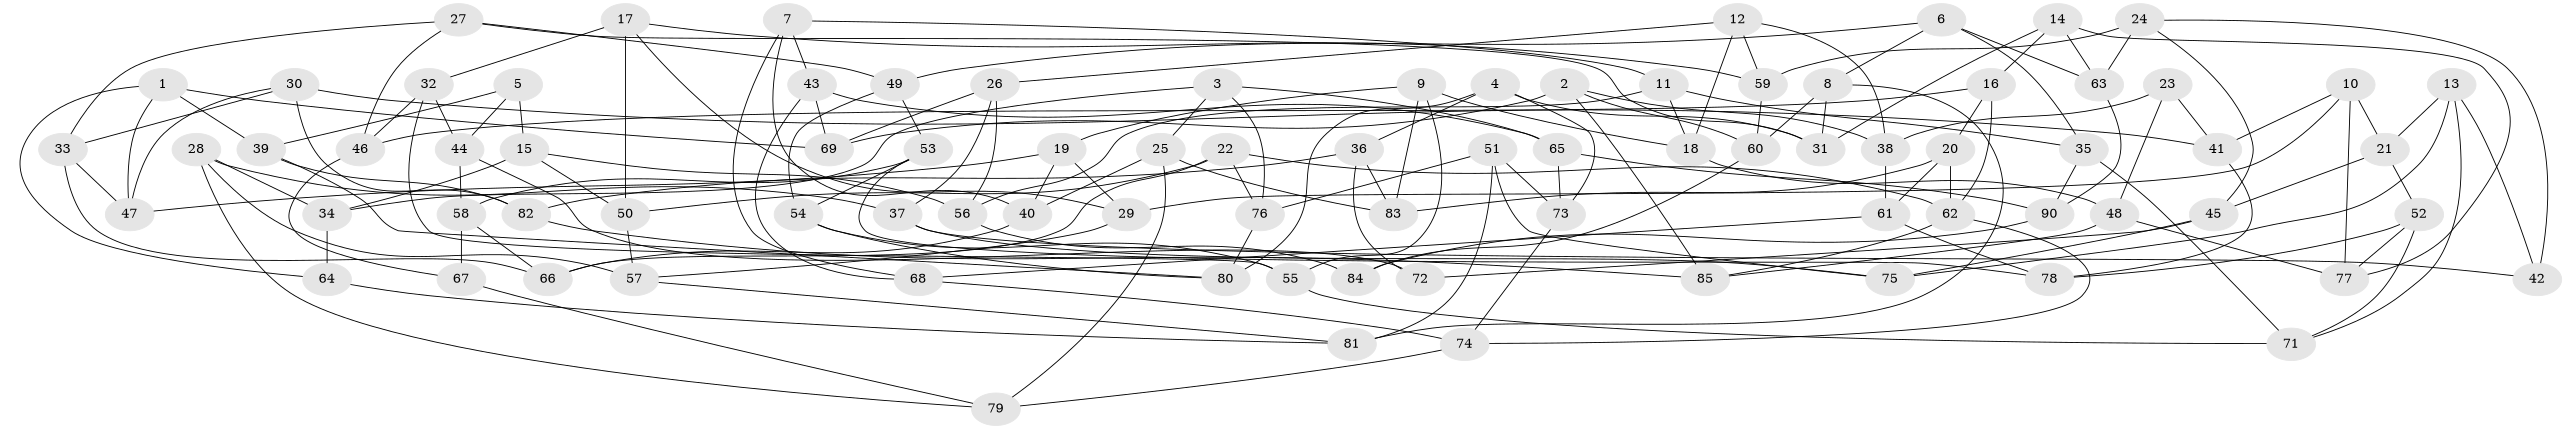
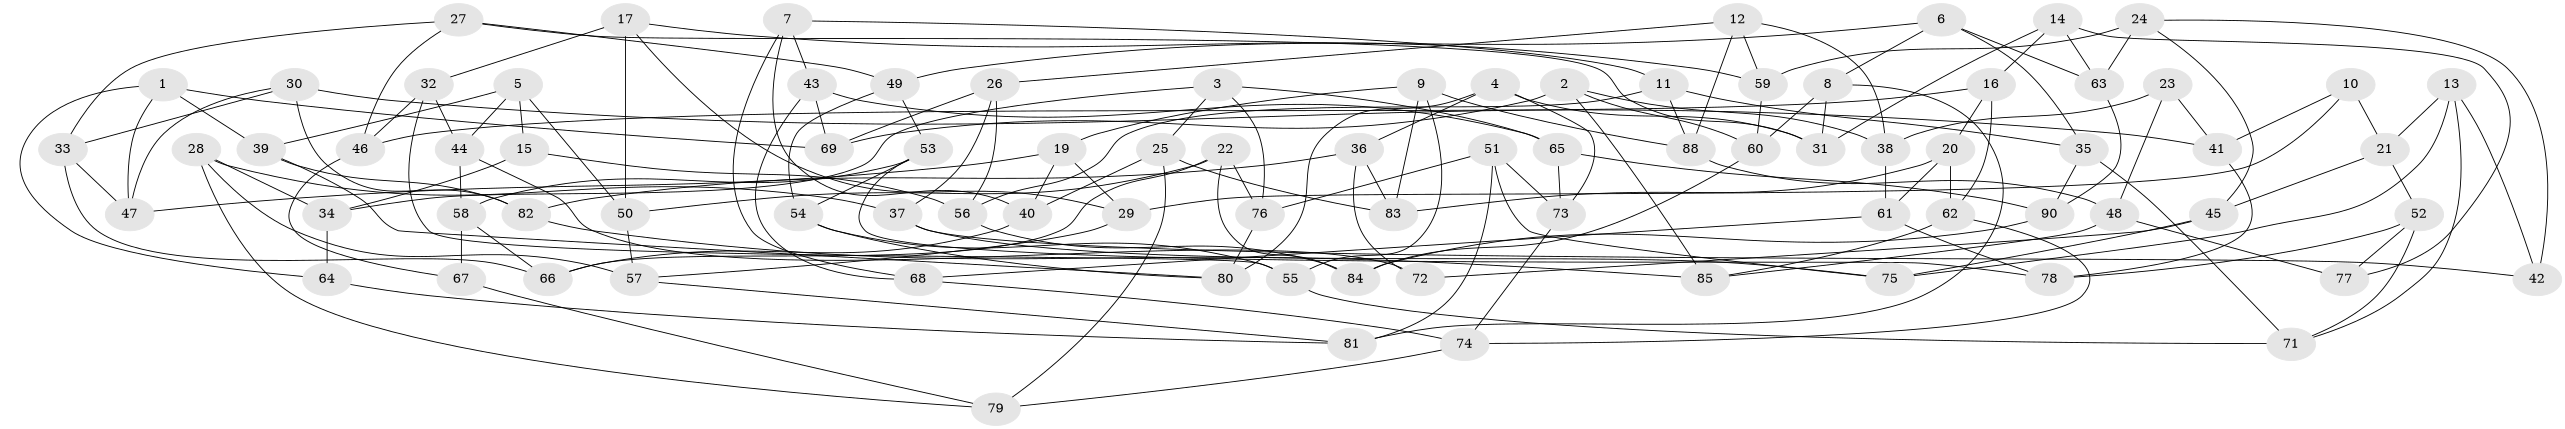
  graph {
    node [color=gray90 style=filled]
    1
    39
    47
    64
    69
    80
    82
    81
    2
    38
    60
    85
    61
    84
    3
    25
    34
    65
    76
    40
    83
    79
    73
    n24 [label=90]
    4
    31
    36
    72
    74
    5
    15
    44
    56
    50
    58
    67
    6
    8
    35
    49
    63
    71
    53
    54
    7
    11
    43
    68
-   18
+   18 [label=88]
    66
    9
    19
    55
    48
    29
    10
    21
    41
    77
    45
    52
    57
    78
    12
    26
    59
    37
    13
    42
    75
    14
    16
    20
    46
    62
    17
    32
    22
    23
    24
    27
    33
    28
    30
    51
    1 -- 39
    1 -- 47
    1 -- 64
    1 -- 69
    39 -- 80
    39 -- 82
    64 -- 81
    82 -- 85
    2 -- 69
    2 -- 38
    2 -- 60
    2 -- 85
    38 -- 61
    60 -- 84
    61 -- 68
    61 -- 78
    3 -- 25
    3 -- 34
    3 -- 65
    3 -- 76
    25 -- 40
    25 -- 83
    25 -- 79
    34 -- 64
    65 -- 73
    65 -- n24
    76 -- 80
    40 -- 66
    73 -- 74
    n24 -- 84
    4 -- 80
    4 -- 73
    4 -- 31
    4 -- 36
    36 -- 82
    36 -- 83
    36 -- 72
    74 -- 79
    5 -- 39
    5 -- 15
    5 -- 44
    15 -- 34
    15 -- 56
-   15 -- 50
+   5 -- 50
    44 -- 72
    44 -- 58
    56 -- 84
    50 -- 57
    58 -- 67
    58 -- 66
    67 -- 79
    6 -- 8
    6 -- 35
    6 -- 49
    6 -- 63
    8 -- 81
    8 -- 60
    8 -- 31
    35 -- n24
    35 -- 71
    49 -- 53
    49 -- 54
    63 -- n24
    53 -- 58
    53 -- 54
    53 -- 78
    54 -- 80
    54 -- 55
    7 -- 40
    7 -- 11
    7 -- 43
    7 -- 68
    11 -- 56
    11 -- 35
    11 -- 18
    43 -- 69
    43 -- 65
    43 -- 68
    68 -- 74
    18 -- 48
    9 -- 83
    9 -- 18
    9 -- 19
    9 -- 55
    19 -- 47
    19 -- 40
    19 -- 29
    55 -- 71
    48 -- 85
    48 -- 77
    29 -- 57
    10 -- 29
    10 -- 21
    10 -- 41
-   10 -- 77
    21 -- 45
    21 -- 52
    41 -- 78
    45 -- 72
    45 -- 75
    52 -- 71
    52 -- 77
    52 -- 78
    57 -- 81
    12 -- 38
    12 -- 18
    12 -- 26
    12 -- 59
    26 -- 69
    26 -- 56
    26 -- 37
    59 -- 60
    37 -- 42
    37 -- 75
    13 -- 71
    13 -- 21
    13 -- 42
    13 -- 75
    14 -- 31
    14 -- 63
    14 -- 77
    14 -- 16
    16 -- 20
    16 -- 46
    16 -- 62
    20 -- 61
    20 -- 83
    20 -- 62
    46 -- 67
    62 -- 85
    62 -- 74
    17 -- 50
    17 -- 29
    17 -- 59
    17 -- 32
    32 -- 44
    32 -- 55
    32 -- 46
-   22 -- 62
+   22 -- 84
    22 -- 76
    22 -- 50
    22 -- 66
    23 -- 38
    23 -- 48
    23 -- 41
    24 -- 63
    24 -- 45
    24 -- 59
    24 -- 42
    27 -- 31
    27 -- 49
    27 -- 46
    27 -- 33
    33 -- 47
    33 -- 66
    28 -- 34
    28 -- 79
    28 -- 57
    28 -- 37
    30 -- 47
    30 -- 82
    30 -- 41
    30 -- 33
    51 -- 81
    51 -- 76
    51 -- 73
    51 -- 75
  }
